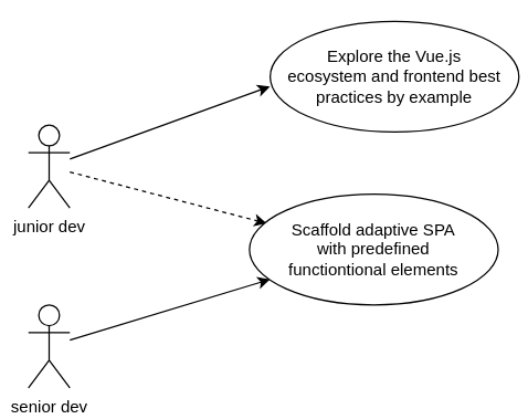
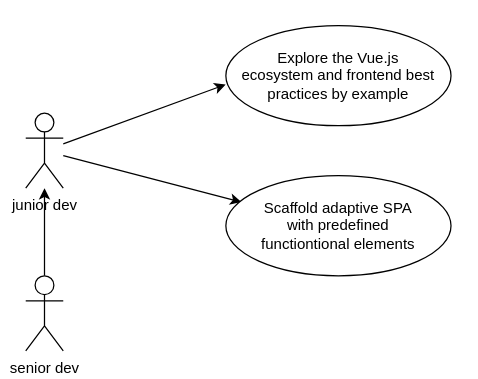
  <mxCell id="0" />
  <mxCell id="1" parent="0" />
- <mxCell id="2" style="edgeStyle=none;html=1;entryX=0.069;entryY=0.263;entryDx=0;entryDy=0;entryPerimeter=0;dashed=1;" parent="1" source="4" target="7" edge="1"><mxGeometry relative="1" as="geometry"><mxPoint x="170" y="150" as="targetPoint" /></mxGeometry></mxCell>
+ <mxCell id="2" style="edgeStyle=none;html=1;entryX=0.069;entryY=0.263;entryDx=0;entryDy=0;entryPerimeter=0;" parent="1" source="4" target="7" edge="1"><mxGeometry relative="1" as="geometry"><mxPoint x="170" y="150" as="targetPoint" /></mxGeometry></mxCell>
  <mxCell id="3" style="edgeStyle=none;html=1;entryX=-0.001;entryY=0.588;entryDx=0;entryDy=0;entryPerimeter=0;fontFamily=Helvetica;fontSize=12;" parent="1" source="4" target="8" edge="1"><mxGeometry relative="1" as="geometry" /></mxCell>
  <mxCell id="4" value="junior dev" style="shape=umlActor;verticalLabelPosition=bottom;verticalAlign=top;html=1;" parent="1" vertex="1"><mxGeometry x="20" y="90" width="30" height="60" as="geometry" /></mxCell>
- <mxCell id="5" style="edgeStyle=none;html=1;entryX=0.083;entryY=0.769;entryDx=0;entryDy=0;entryPerimeter=0;" parent="1" source="6" target="7" edge="1"><mxGeometry relative="1" as="geometry" /></mxCell>
+ <mxCell id="5" style="edgeStyle=none;html=1;" parent="1" source="6" target="4" edge="1"><mxGeometry relative="1" as="geometry" /></mxCell>
  <mxCell id="6" value="senior dev" style="shape=umlActor;verticalLabelPosition=bottom;verticalAlign=top;html=1;" parent="1" vertex="1"><mxGeometry x="20" y="220" width="30" height="60" as="geometry" /></mxCell>
  <mxCell id="7" value="Scaffold adaptive SPA with predefined functiontional elements" style="ellipse;whiteSpace=wrap;html=1;spacing=22;" parent="1" vertex="1"><mxGeometry x="180" y="140" width="180" height="80" as="geometry" /></mxCell>
- <mxCell id="8" value="Explore the Vue.js ecosystem and frontend best practices by example" style="ellipse;whiteSpace=wrap;html=1;fontSize=12;fontFamily=Helvetica;spacingTop=0;spacing=13;spacingLeft=0;" parent="1" vertex="1"><mxGeometry x="195" y="15" width="180" height="80" as="geometry" /></mxCell>
+ <mxCell id="8" value="Explore the Vue.js ecosystem and frontend best practices by example" style="ellipse;whiteSpace=wrap;html=1;fontSize=12;fontFamily=Helvetica;spacingTop=0;spacing=13;spacingLeft=0;" parent="1" vertex="1"><mxGeometry x="180" y="20" width="180" height="80" as="geometry" /></mxCell>
